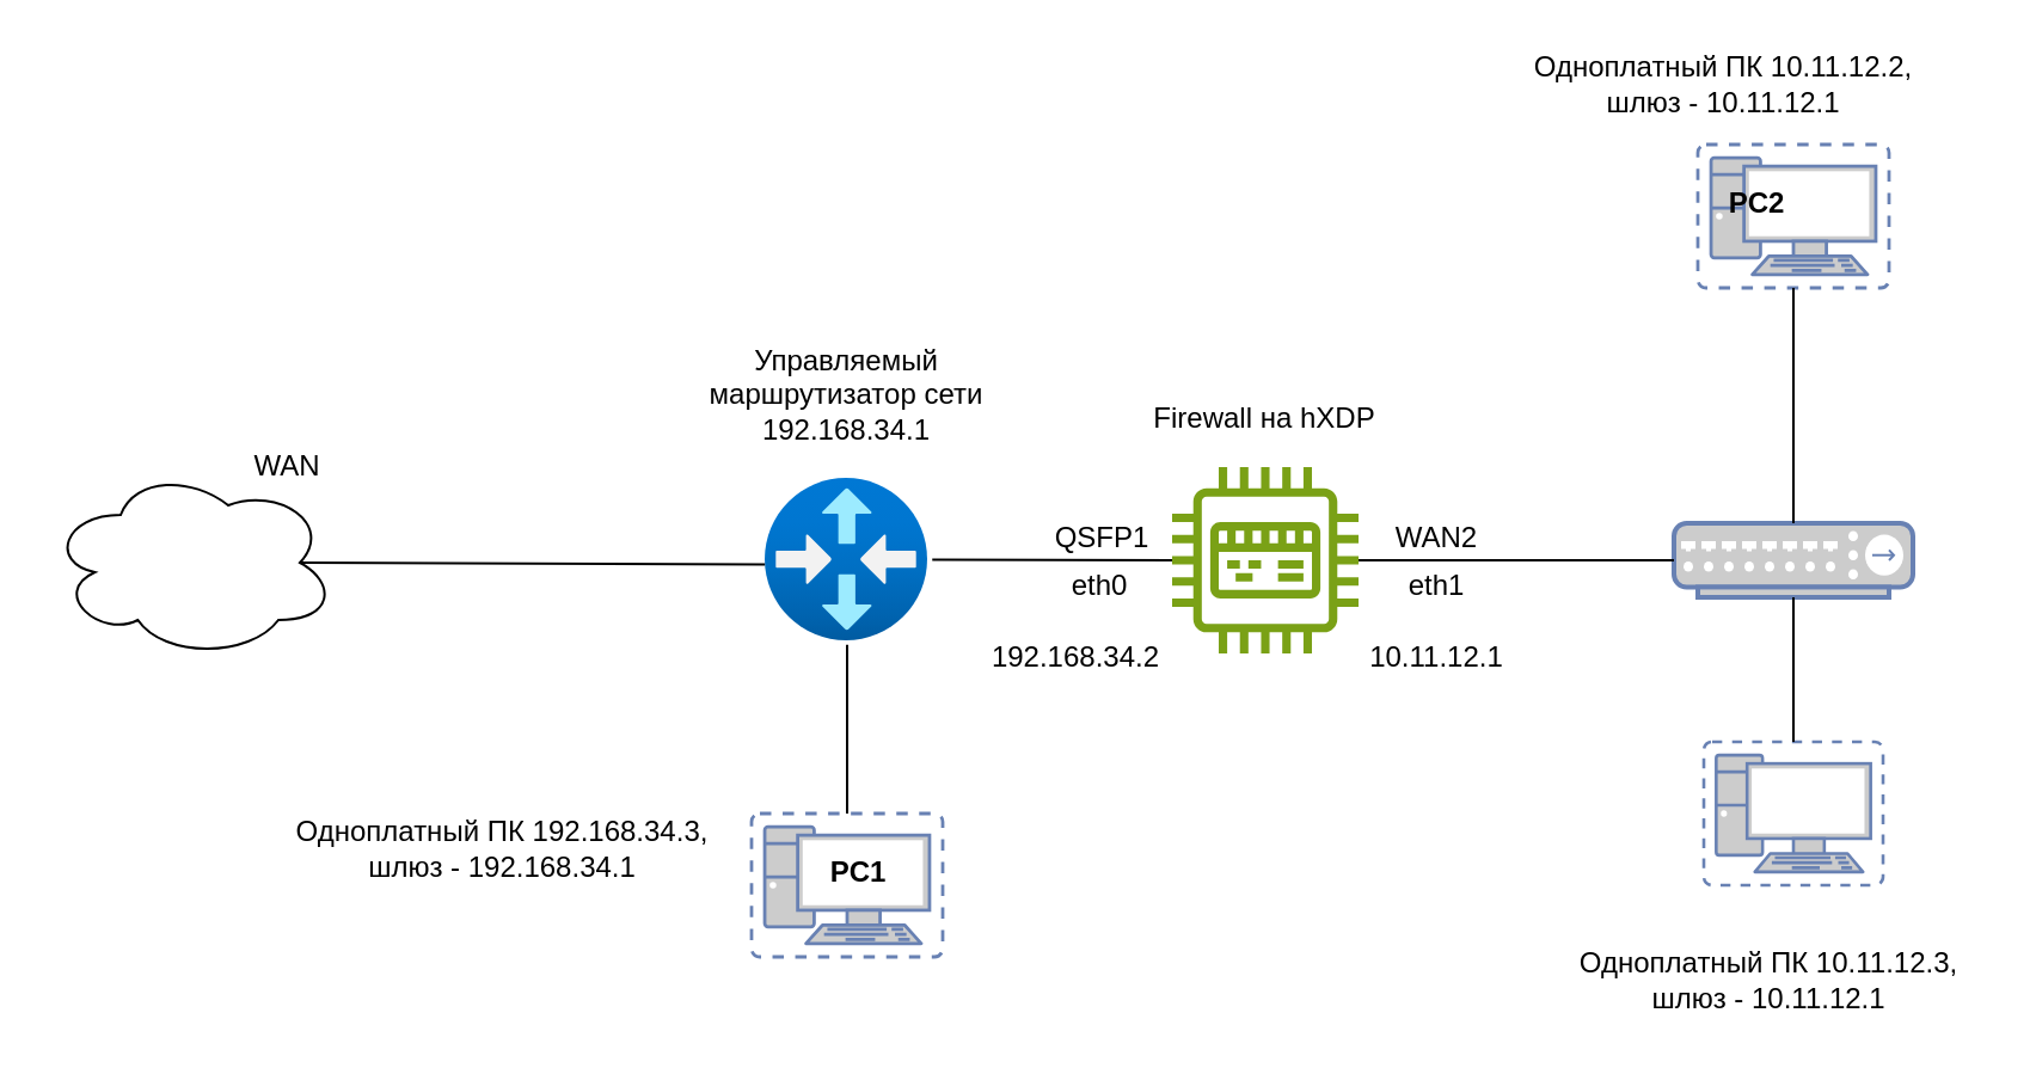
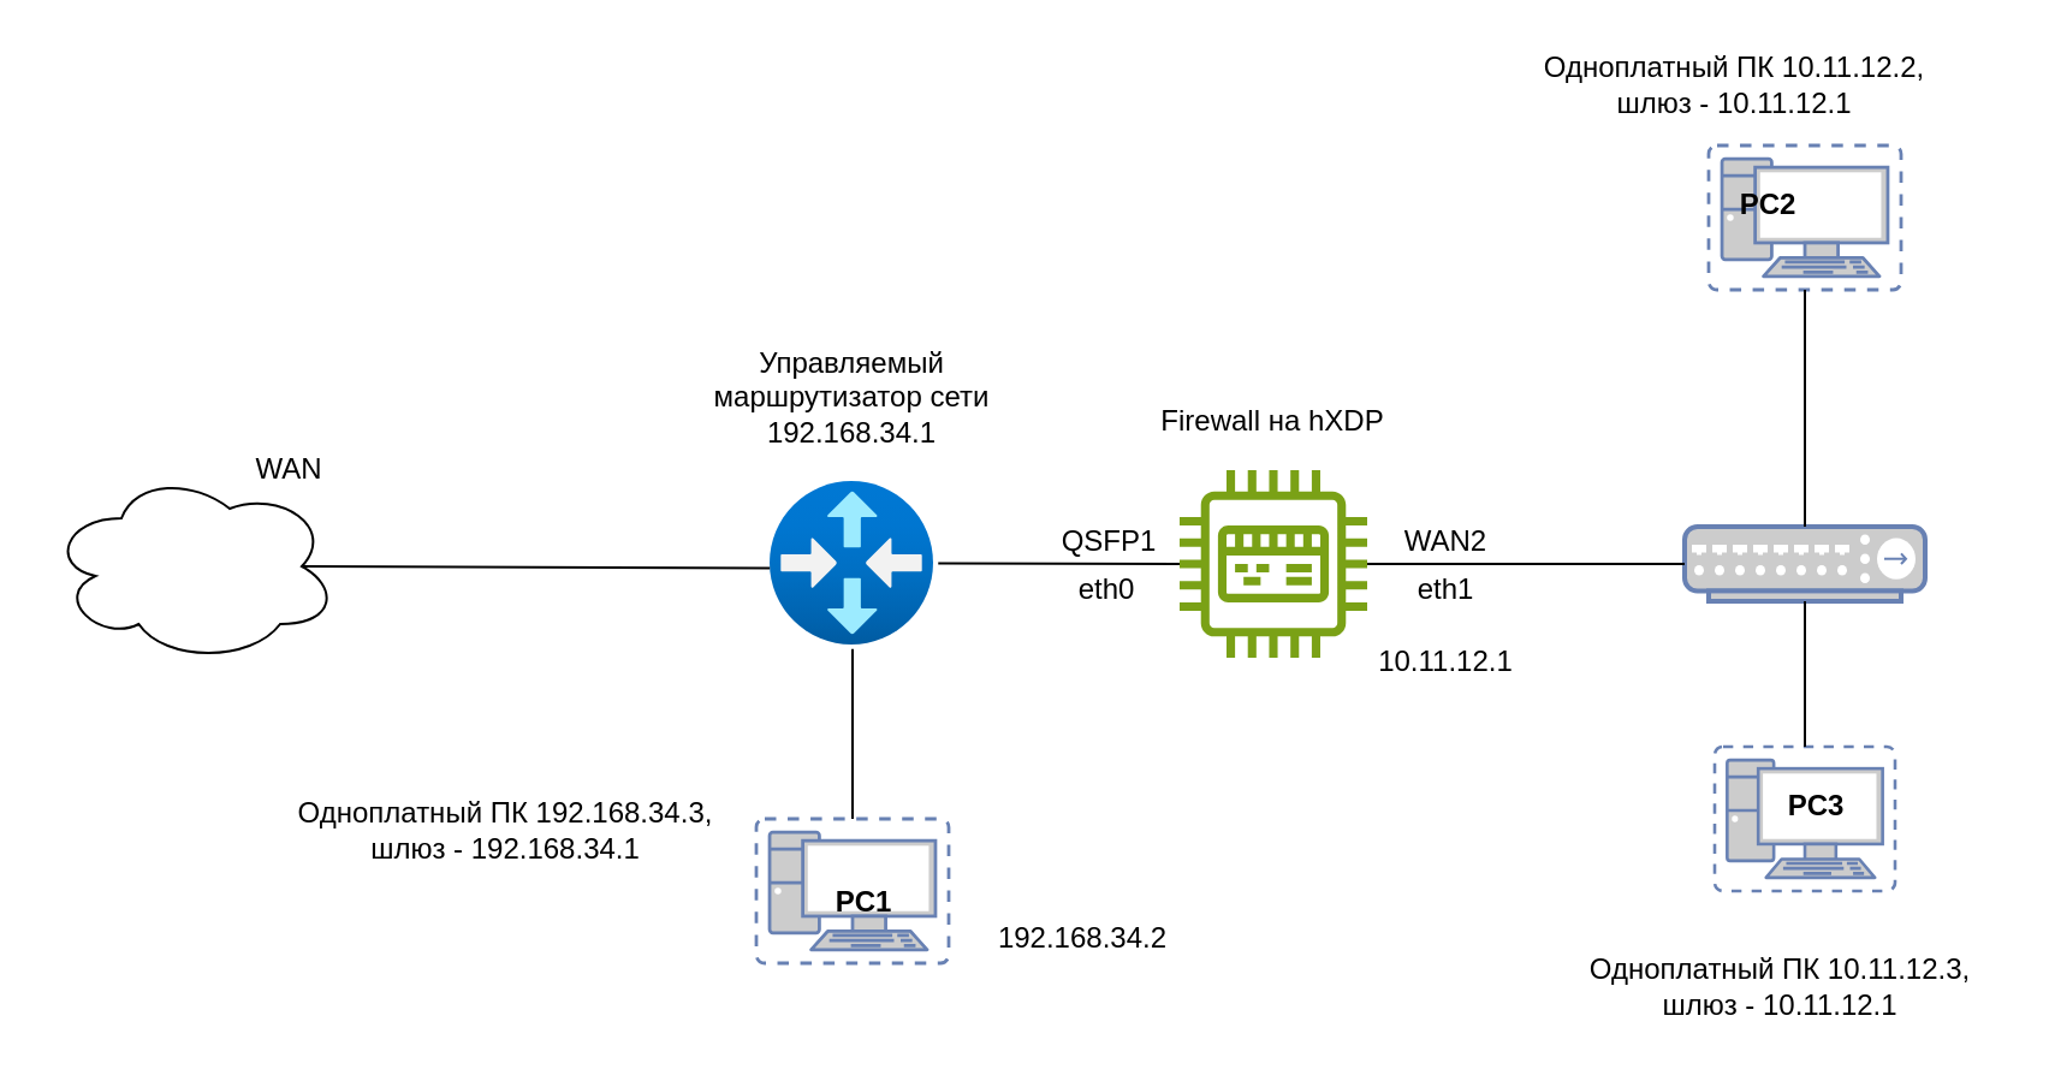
  <mxCell id="0" />
  <mxCell id="1" parent="0" />
  <mxCell id="2" value="" style="image;aspect=fixed;html=1;points=[];align=center;fontSize=12;image=img/lib/azure2/networking/Virtual_Router.svg;" vertex="1" parent="1"><mxGeometry x="320" y="200" width="68" height="68" as="geometry" /></mxCell>
  <mxCell id="3" value="Управляемый маршрутизатор сети&lt;div&gt;192.168.34.1&lt;/div&gt;" style="text;html=1;align=center;verticalAlign=middle;whiteSpace=wrap;rounded=0;" vertex="1" parent="1"><mxGeometry x="284" y="140" width="140" height="50" as="geometry" /></mxCell>
  <mxCell id="4" value="" style="sketch=0;outlineConnect=0;fontColor=#232F3E;gradientColor=none;fillColor=#7AA116;strokeColor=none;dashed=0;verticalLabelPosition=bottom;verticalAlign=top;align=center;html=1;fontSize=12;fontStyle=0;aspect=fixed;pointerEvents=1;shape=mxgraph.aws4.iot_thing_industrial_pc;" vertex="1" parent="1"><mxGeometry x="490" y="195" width="78" height="78" as="geometry" /></mxCell>
  <mxCell id="5" value="" style="endArrow=none;html=1;rounded=0;exitX=1.024;exitY=0.497;exitDx=0;exitDy=0;exitPerimeter=0;" edge="1" parent="1" source="2" target="4"><mxGeometry width="50" height="50" relative="1" as="geometry"><mxPoint x="570" y="410" as="sourcePoint" /><mxPoint x="620" y="360" as="targetPoint" /></mxGeometry></mxCell>
  <mxCell id="6" value="Firewall на hXDP" style="text;html=1;align=center;verticalAlign=middle;whiteSpace=wrap;rounded=0;" vertex="1" parent="1"><mxGeometry x="474" y="160" width="110" height="30" as="geometry" /></mxCell>
  <mxCell id="7" value="" style="fontColor=#0066CC;verticalAlign=top;verticalLabelPosition=bottom;labelPosition=center;align=center;html=1;outlineConnect=0;fillColor=#CCCCCC;strokeColor=#6881B3;gradientColor=none;gradientDirection=north;strokeWidth=2;shape=mxgraph.networks.virtual_pc;" vertex="1" parent="1"><mxGeometry x="710" y="60" width="80" height="60" as="geometry" /></mxCell>
  <mxCell id="8" value="" style="fontColor=#0066CC;verticalAlign=top;verticalLabelPosition=bottom;labelPosition=center;align=center;html=1;outlineConnect=0;fillColor=#CCCCCC;strokeColor=#6881B3;gradientColor=none;gradientDirection=north;strokeWidth=2;shape=mxgraph.networks.virtual_pc;" vertex="1" parent="1"><mxGeometry x="712.5" y="310" width="75" height="60" as="geometry" /></mxCell>
  <mxCell id="9" value="" style="fontColor=#0066CC;verticalAlign=top;verticalLabelPosition=bottom;labelPosition=center;align=center;html=1;outlineConnect=0;fillColor=#CCCCCC;strokeColor=#6881B3;gradientColor=none;gradientDirection=north;strokeWidth=2;shape=mxgraph.networks.hub;" vertex="1" parent="1"><mxGeometry x="700" y="218.5" width="100" height="31" as="geometry" /></mxCell>
  <mxCell id="10" value="" style="endArrow=none;html=1;rounded=0;entryX=0;entryY=0.5;entryDx=0;entryDy=0;entryPerimeter=0;" edge="1" parent="1" source="4" target="9"><mxGeometry width="50" height="50" relative="1" as="geometry"><mxPoint x="550" y="360" as="sourcePoint" /><mxPoint x="600" y="310" as="targetPoint" /></mxGeometry></mxCell>
  <mxCell id="11" value="" style="endArrow=none;html=1;rounded=0;entryX=0.5;entryY=1;entryDx=0;entryDy=0;entryPerimeter=0;exitX=0.5;exitY=0;exitDx=0;exitDy=0;exitPerimeter=0;" edge="1" parent="1" source="9" target="7"><mxGeometry width="50" height="50" relative="1" as="geometry"><mxPoint x="590" y="190" as="sourcePoint" /><mxPoint x="640" y="140" as="targetPoint" /></mxGeometry></mxCell>
  <mxCell id="12" value="" style="endArrow=none;html=1;rounded=0;entryX=0.5;entryY=1;entryDx=0;entryDy=0;entryPerimeter=0;exitX=0.5;exitY=0;exitDx=0;exitDy=0;exitPerimeter=0;" edge="1" parent="1" source="8" target="9"><mxGeometry width="50" height="50" relative="1" as="geometry"><mxPoint x="490" y="470" as="sourcePoint" /><mxPoint x="540" y="420" as="targetPoint" /></mxGeometry></mxCell>
  <mxCell id="13" value="QSFP1" style="text;html=1;align=center;verticalAlign=middle;whiteSpace=wrap;rounded=0;" vertex="1" parent="1"><mxGeometry x="440" y="210" width="42" height="30" as="geometry" /></mxCell>
  <mxCell id="14" value="WAN2" style="text;html=1;align=center;verticalAlign=middle;whiteSpace=wrap;rounded=0;" vertex="1" parent="1"><mxGeometry x="580" y="210" width="42" height="30" as="geometry" /></mxCell>
  <mxCell id="15" value="eth0" style="text;html=1;align=center;verticalAlign=middle;whiteSpace=wrap;rounded=0;" vertex="1" parent="1"><mxGeometry x="440" y="230" width="40" height="30" as="geometry" /></mxCell>
  <mxCell id="16" value="eth1" style="text;html=1;align=center;verticalAlign=middle;whiteSpace=wrap;rounded=0;" vertex="1" parent="1"><mxGeometry x="581" y="230" width="40" height="30" as="geometry" /></mxCell>
  <mxCell id="17" value="10.11.12.1" style="text;html=1;align=center;verticalAlign=middle;whiteSpace=wrap;rounded=0;" vertex="1" parent="1"><mxGeometry x="571" y="260" width="60" height="30" as="geometry" /></mxCell>
  <mxCell id="18" value="Одноплатный ПК 10.11.12.3, шлюз - 10.11.12.1" style="text;html=1;align=center;verticalAlign=middle;whiteSpace=wrap;rounded=0;" vertex="1" parent="1"><mxGeometry x="650" y="395" width="180" height="30" as="geometry" /></mxCell>
  <mxCell id="19" value="Одноплатный ПК 10.11.12.2, шлюз - 10.11.12.1" style="text;html=1;align=center;verticalAlign=middle;whiteSpace=wrap;rounded=0;" vertex="1" parent="1"><mxGeometry x="631" y="20" width="180" height="30" as="geometry" /></mxCell>
  <mxCell id="20" value="" style="ellipse;shape=cloud;whiteSpace=wrap;html=1;" vertex="1" parent="1"><mxGeometry x="20" y="195" width="120" height="80" as="geometry" /></mxCell>
  <mxCell id="21" value="WAN" style="text;html=1;align=center;verticalAlign=middle;whiteSpace=wrap;rounded=0;" vertex="1" parent="1"><mxGeometry x="100" y="180" width="40" height="30" as="geometry" /></mxCell>
  <mxCell id="22" value="" style="endArrow=none;html=1;rounded=0;entryX=-0.006;entryY=0.526;entryDx=0;entryDy=0;entryPerimeter=0;exitX=0.875;exitY=0.5;exitDx=0;exitDy=0;exitPerimeter=0;" edge="1" parent="1" source="20" target="2"><mxGeometry width="50" height="50" relative="1" as="geometry"><mxPoint x="130" y="330" as="sourcePoint" /><mxPoint x="180" y="280" as="targetPoint" /></mxGeometry></mxCell>
- <mxCell id="23" value="192.168.34.2" style="text;html=1;align=center;verticalAlign=middle;whiteSpace=wrap;rounded=0;" vertex="1" parent="1"><mxGeometry x="410" y="260" width="80" height="30" as="geometry" /></mxCell>
+ <mxCell id="23" value="192.168.34.2" style="text;html=1;align=center;verticalAlign=middle;whiteSpace=wrap;rounded=0;" vertex="1" parent="1"><mxGeometry x="410" y="375" width="80" height="30" as="geometry" /></mxCell>
  <mxCell id="24" value="" style="fontColor=#0066CC;verticalAlign=top;verticalLabelPosition=bottom;labelPosition=center;align=center;html=1;outlineConnect=0;fillColor=#CCCCCC;strokeColor=#6881B3;gradientColor=none;gradientDirection=north;strokeWidth=2;shape=mxgraph.networks.virtual_pc;" vertex="1" parent="1"><mxGeometry x="314" y="340" width="80" height="60" as="geometry" /></mxCell>
- <mxCell id="25" value="Одноплатный ПК 192.168.34.3, шлюз - 192.168.34.1" style="text;html=1;align=center;verticalAlign=middle;whiteSpace=wrap;rounded=0;" vertex="1" parent="1"><mxGeometry x="120" y="340" width="180" height="30" as="geometry" /></mxCell>
+ <mxCell id="25" value="Одноплатный ПК 192.168.34.3, шлюз - 192.168.34.1" style="text;html=1;align=center;verticalAlign=middle;whiteSpace=wrap;rounded=0;" vertex="1" parent="1"><mxGeometry x="120" y="330" width="180" height="30" as="geometry" /></mxCell>
  <mxCell id="26" value="" style="endArrow=none;html=1;rounded=0;entryX=0.5;entryY=1.021;entryDx=0;entryDy=0;entryPerimeter=0;exitX=0.5;exitY=0;exitDx=0;exitDy=0;exitPerimeter=0;" edge="1" parent="1" source="24" target="2"><mxGeometry width="50" height="50" relative="1" as="geometry"><mxPoint x="430" y="410" as="sourcePoint" /><mxPoint x="480" y="360" as="targetPoint" /></mxGeometry></mxCell>
- <mxCell id="27" value="&lt;b&gt;PC1&lt;/b&gt;" style="text;html=1;align=center;verticalAlign=middle;whiteSpace=wrap;rounded=0;" vertex="1" parent="1"><mxGeometry x="344" y="350" width="30" height="30" as="geometry" /></mxCell>
+ <mxCell id="27" value="&lt;b&gt;PC1&lt;/b&gt;" style="text;html=1;align=center;verticalAlign=middle;whiteSpace=wrap;rounded=0;" vertex="1" parent="1"><mxGeometry x="344" y="360" width="30" height="30" as="geometry" /></mxCell>
  <mxCell id="28" value="&lt;b&gt;PC2&lt;/b&gt;" style="text;html=1;align=center;verticalAlign=middle;whiteSpace=wrap;rounded=0;" vertex="1" parent="1"><mxGeometry x="720" y="70" width="30" height="30" as="geometry" /></mxCell>
+ <mxCell id="29" value="&lt;b&gt;PC3&lt;/b&gt;" style="text;html=1;align=center;verticalAlign=middle;whiteSpace=wrap;rounded=0;" vertex="1" parent="1"><mxGeometry x="740" y="320" width="30" height="30" as="geometry" /></mxCell>
